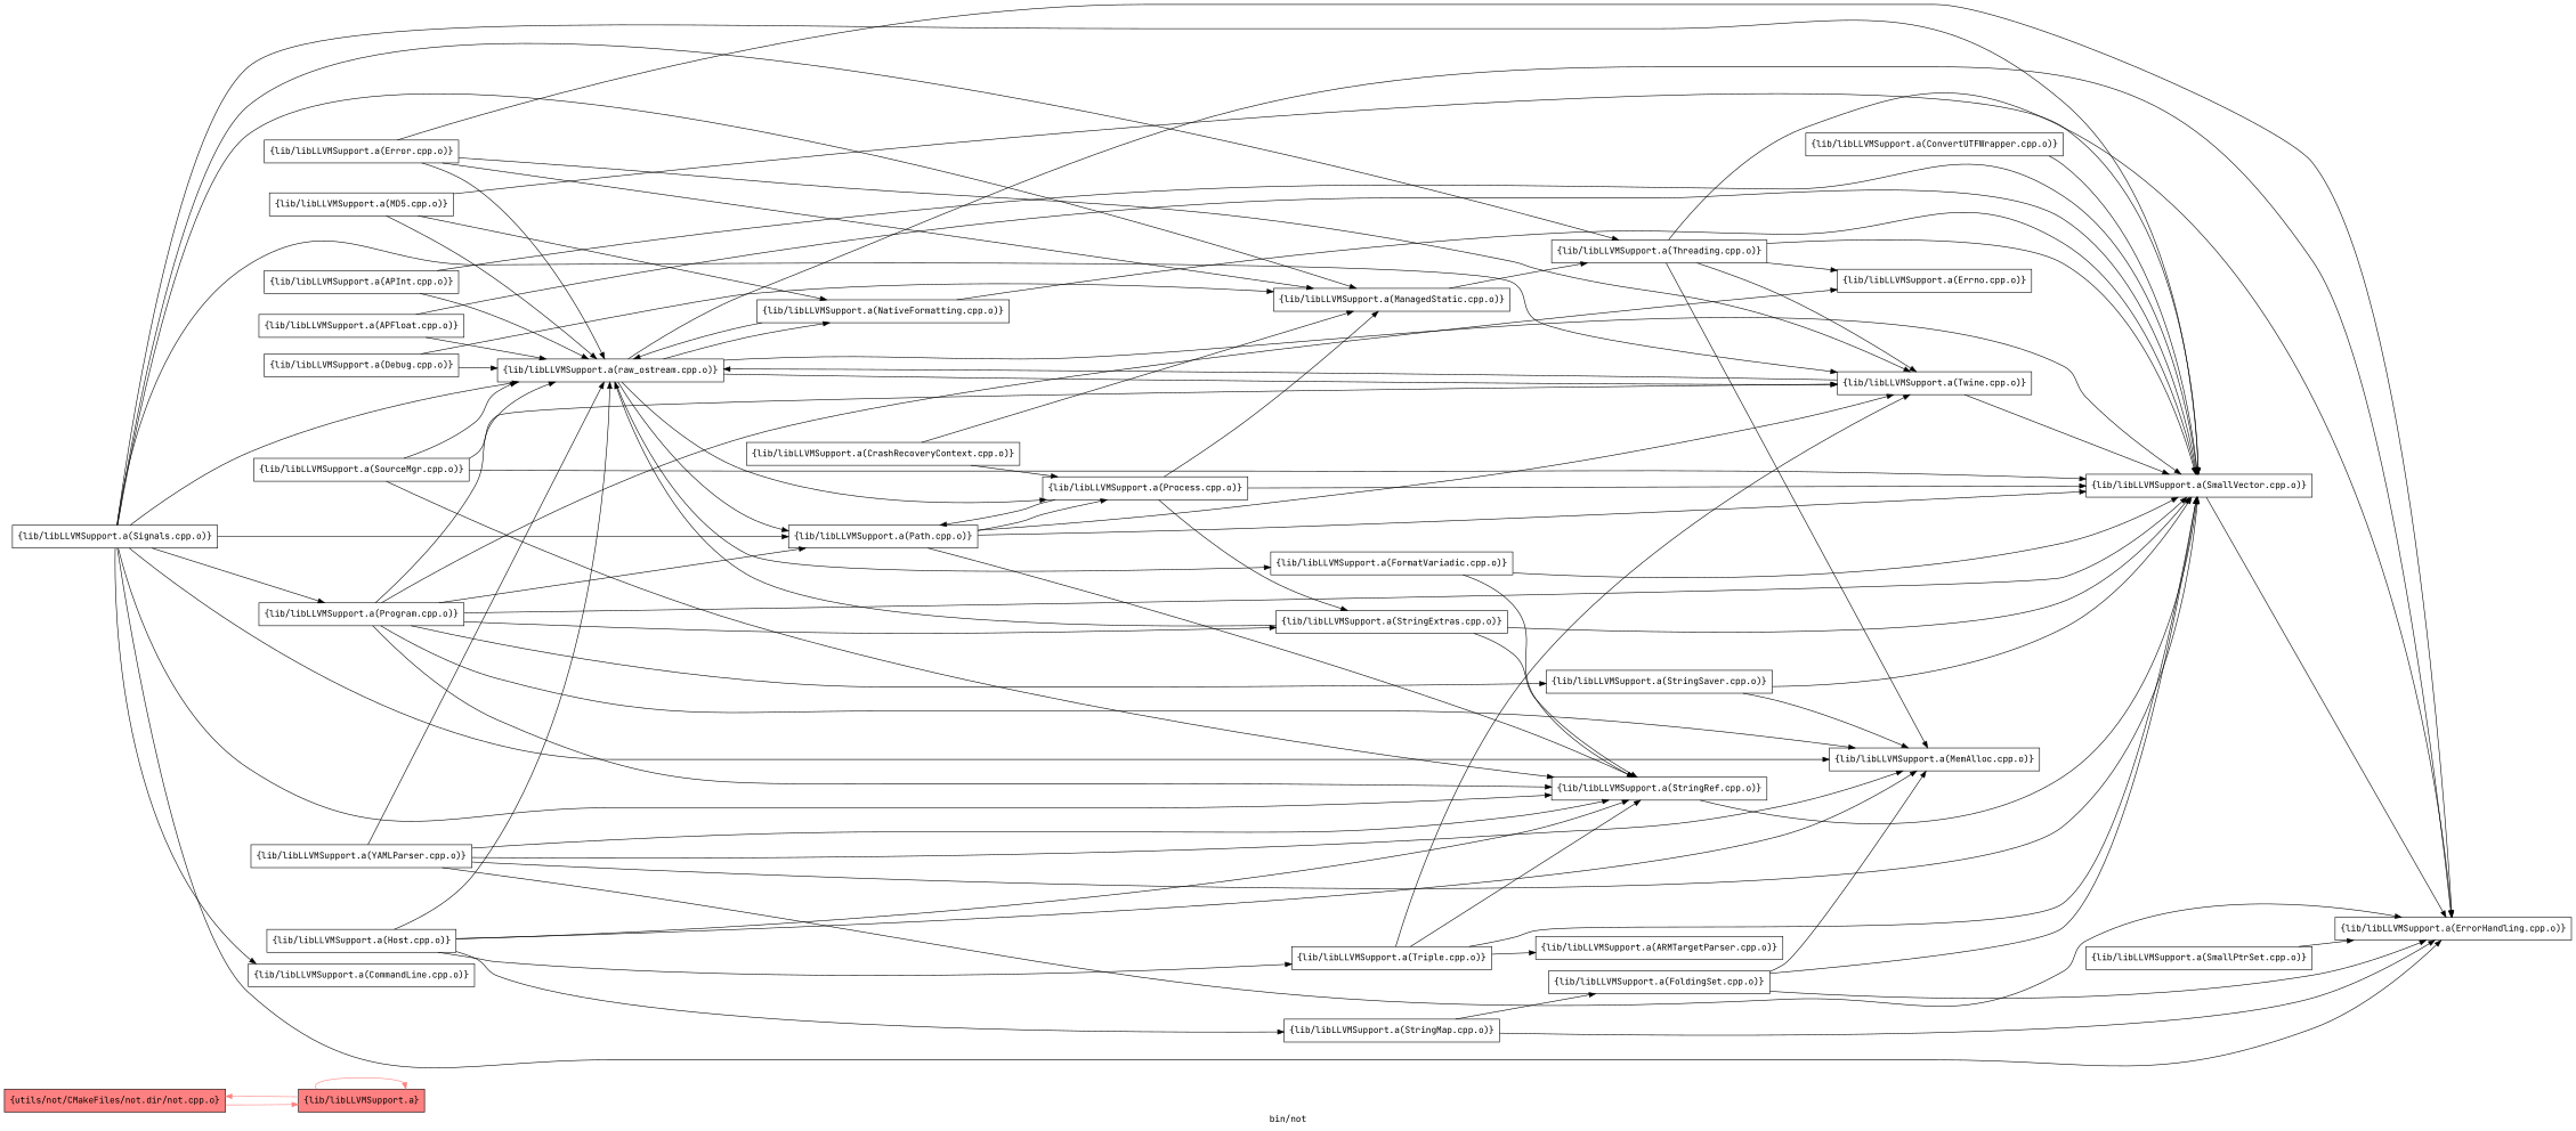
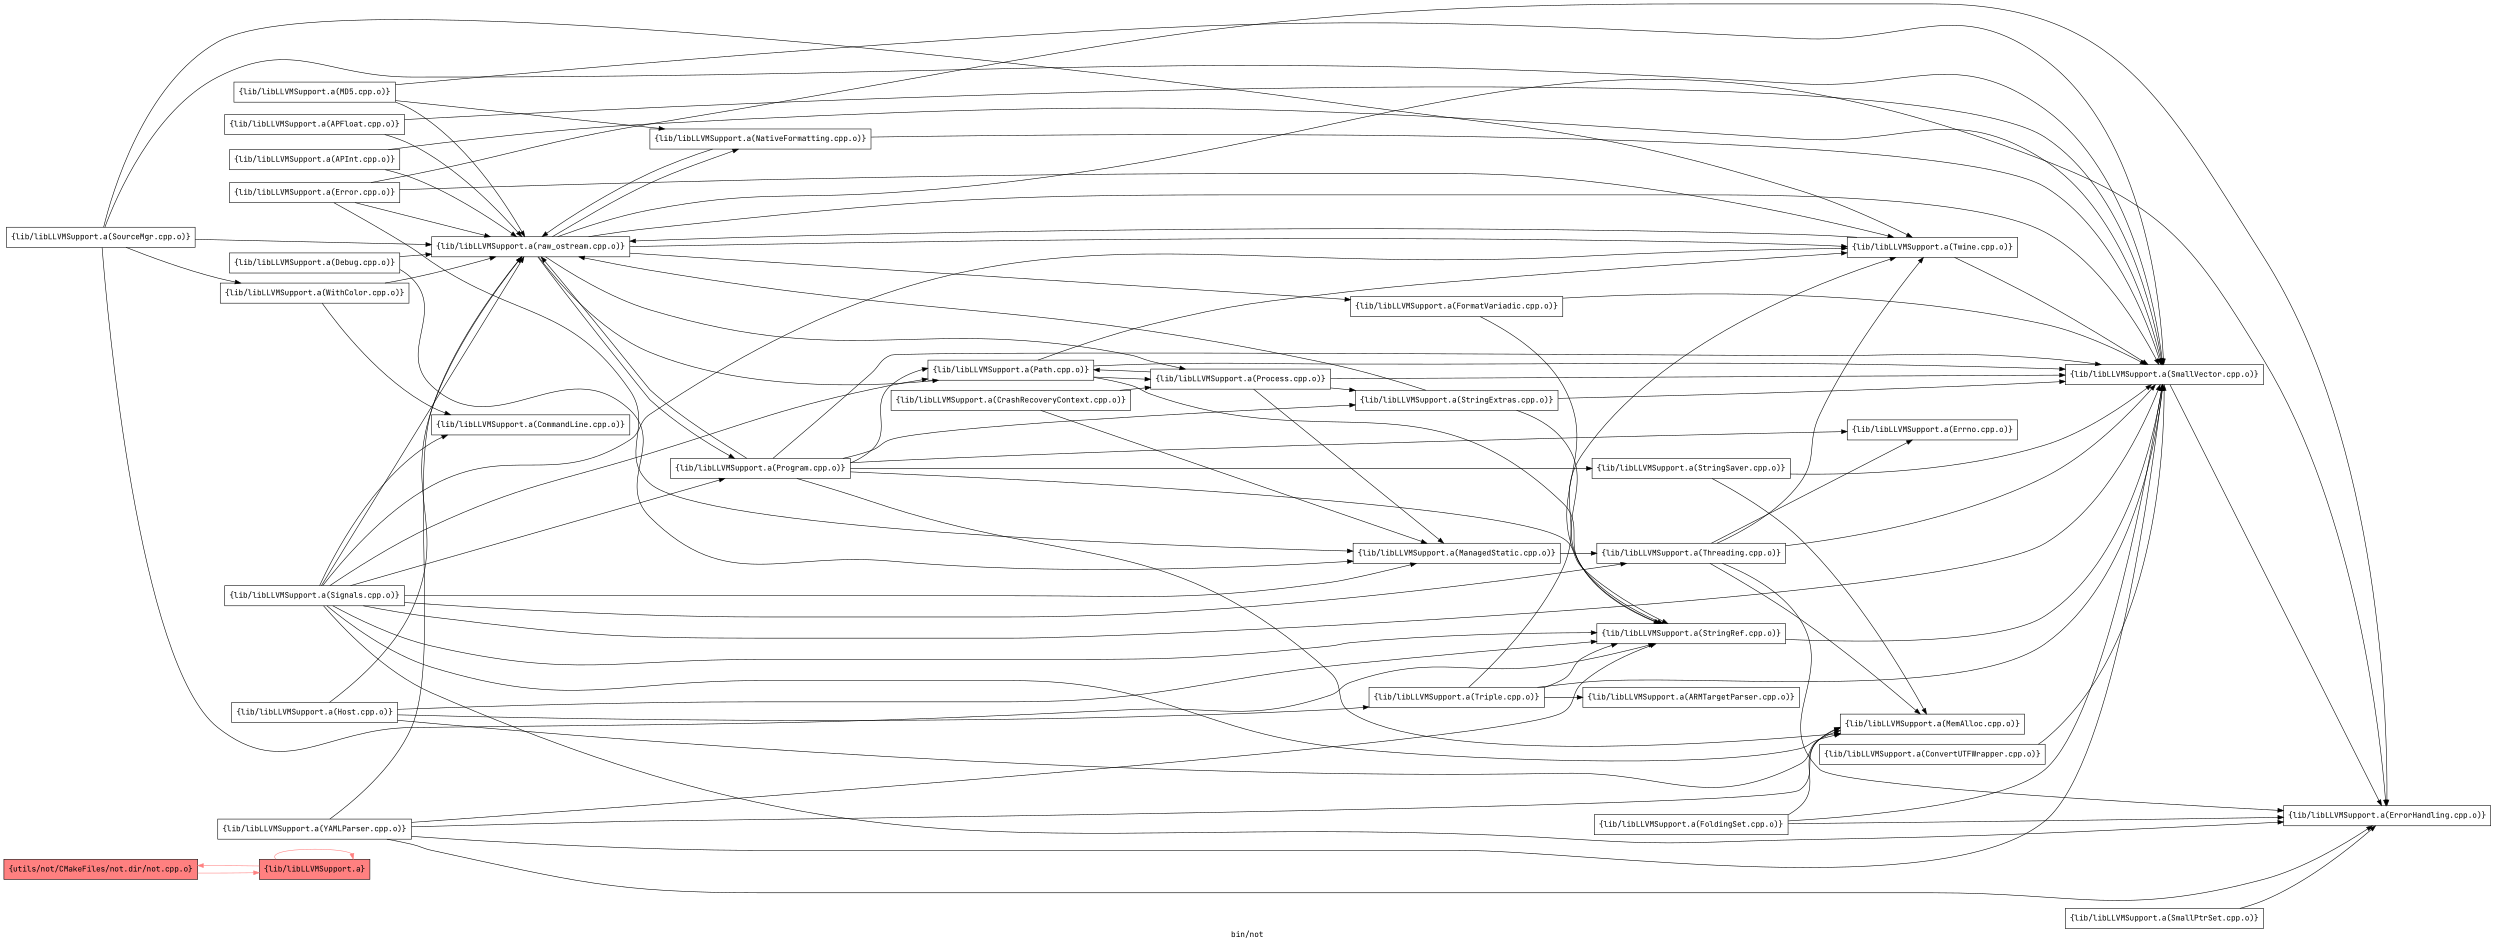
  digraph {
    fontname="JetBrains Mono"
    label="bin/not"
    rankdir=LR
    node [fontname="JetBrains Mono" group=0 shape=box]
    edge [fontname="JetBrains Mono"]
    n1 [fillcolor="1.000000 0.5 1" group=1 label="{utils/not/CMakeFiles/not.dir/not.cpp.o}" style=filled]
    n2 [fillcolor="1.000000 0.5 1" group=1 label="{lib/libLLVMSupport.a}" style=filled]
+   n3 [label="{lib/libLLVMSupport.a(WithColor.cpp.o)}"]
    n4 [label="{lib/libLLVMSupport.a(CommandLine.cpp.o)}"]
    n5 [label="{lib/libLLVMSupport.a(raw_ostream.cpp.o)}"]
    n6 [label="{lib/libLLVMSupport.a(SmallVector.cpp.o)}"]
    n7 [label="{lib/libLLVMSupport.a(ErrorHandling.cpp.o)}"]
    n8 [label="{lib/libLLVMSupport.a(Twine.cpp.o)}"]
    n9 [label="{lib/libLLVMSupport.a(NativeFormatting.cpp.o)}"]
    n10 [label="{lib/libLLVMSupport.a(FormatVariadic.cpp.o)}"]
    n11 [label="{lib/libLLVMSupport.a(Path.cpp.o)}"]
    n12 [label="{lib/libLLVMSupport.a(Process.cpp.o)}"]
    n13 [label="{lib/libLLVMSupport.a(Program.cpp.o)}"]
    n14 [label="{lib/libLLVMSupport.a(StringRef.cpp.o)}"]
    n15 [label="{lib/libLLVMSupport.a(ManagedStatic.cpp.o)}"]
    n16 [label="{lib/libLLVMSupport.a(StringExtras.cpp.o)}"]
    n17 [label="{lib/libLLVMSupport.a(MemAlloc.cpp.o)}"]
    n18 [label="{lib/libLLVMSupport.a(Errno.cpp.o)}"]
    n19 [label="{lib/libLLVMSupport.a(StringSaver.cpp.o)}"]
    n20 [label="{lib/libLLVMSupport.a(Threading.cpp.o)}"]
    n21 [label="{lib/libLLVMSupport.a(Debug.cpp.o)}"]
    n22 [label="{lib/libLLVMSupport.a(APFloat.cpp.o)}"]
    n23 [label="{lib/libLLVMSupport.a(Error.cpp.o)}"]
    n24 [label="{lib/libLLVMSupport.a(APInt.cpp.o)}"]
    n25 [label="{lib/libLLVMSupport.a(FoldingSet.cpp.o)}"]
    n26 [label="{lib/libLLVMSupport.a(SmallPtrSet.cpp.o)}"]
-   n27 [label="{lib/libLLVMSupport.a(StringMap.cpp.o)}"]
    n28 [label="{lib/libLLVMSupport.a(SourceMgr.cpp.o)}"]
    n29 [label="{lib/libLLVMSupport.a(ConvertUTFWrapper.cpp.o)}"]
    n30 [label="{lib/libLLVMSupport.a(Triple.cpp.o)}"]
    n31 [label="{lib/libLLVMSupport.a(ARMTargetParser.cpp.o)}"]
    n32 [label="{lib/libLLVMSupport.a(YAMLParser.cpp.o)}"]
    n33 [label="{lib/libLLVMSupport.a(Host.cpp.o)}"]
    n34 [label="{lib/libLLVMSupport.a(MD5.cpp.o)}"]
    n35 [label="{lib/libLLVMSupport.a(CrashRecoveryContext.cpp.o)}"]
    n36 [label="{lib/libLLVMSupport.a(Signals.cpp.o)}"]
    subgraph sub_1 {
      rank=same
      n1
    }
    n1 -> n2 [color="1.000000 0.5 1"]
    n2 -> n1 [color="1.000000 0.5 1"]
    n2 -> n2 [color="1.000000 0.5 1"]
+   n3 -> n4
+   n3 -> n5
    n5 -> n6
    n5 -> n7
    n5 -> n8
    n5 -> n9
    n5 -> n10
    n5 -> n11
    n5 -> n12
+   n5 -> n13
    n6 -> n7
    n8 -> n5
    n8 -> n6
    n9 -> n5
    n9 -> n6
    n10 -> n6
    n10 -> n14
    n11 -> n6
    n11 -> n8
    n11 -> n12
    n11 -> n14
    n12 -> n6
    n12 -> n11
    n12 -> n15
    n12 -> n16
    n13 -> n5
    n13 -> n6
    n13 -> n11
    n13 -> n14
    n13 -> n16
    n13 -> n17
    n13 -> n18
    n13 -> n19
    n14 -> n6
    n15 -> n20
    n16 -> n5
    n16 -> n6
    n16 -> n14
    n19 -> n6
    n19 -> n17
    n20 -> n6
    n20 -> n7
    n20 -> n8
    n20 -> n17
    n20 -> n18
    n21 -> n5
    n21 -> n15
    n22 -> n5
    n22 -> n6
    n23 -> n5
    n23 -> n7
    n23 -> n8
    n23 -> n15
    n24 -> n5
    n24 -> n6
    n25 -> n6
    n25 -> n7
    n25 -> n17
    n26 -> n7
-   n27 -> n7
-   n27 -> n25
+   n28 -> n3
    n28 -> n5
    n28 -> n6
    n28 -> n8
    n28 -> n14
    n29 -> n6
    n30 -> n6
    n30 -> n8
    n30 -> n14
    n30 -> n31
    n32 -> n5
    n32 -> n6
    n32 -> n7
    n32 -> n14
    n32 -> n17
    n33 -> n5
    n33 -> n14
    n33 -> n17
-   n33 -> n27
    n33 -> n30
    n34 -> n5
    n34 -> n6
    n34 -> n9
    n35 -> n12
    n35 -> n15
    n36 -> n4
    n36 -> n5
    n36 -> n6
    n36 -> n7
    n36 -> n8
    n36 -> n11
    n36 -> n13
    n36 -> n14
    n36 -> n15
    n36 -> n17
    n36 -> n20
  }
